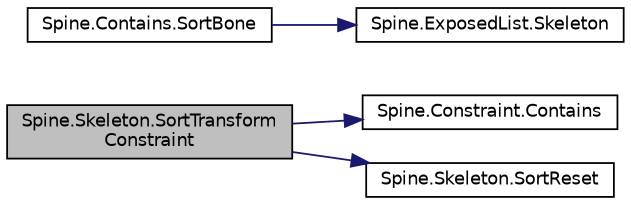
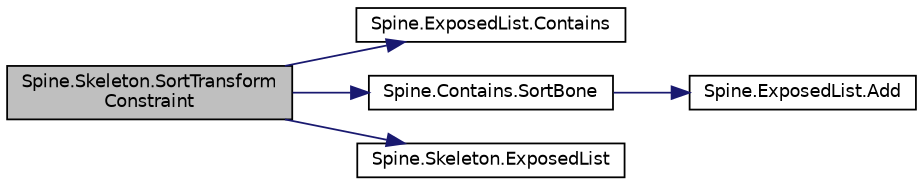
  digraph {
    rankdir=LR
    node [color=black fillcolor=white fontname=Helvetica fontsize=10 shape=record style=filled]
    edge [color=midnightblue fontname=Helvetica fontsize=10 labelfontname=Helvetica labelfontsize=10 style=solid]
    n1 [fillcolor=grey75 fontcolor=black height=0.2 label="Spine.Skeleton.SortTransform\lConstraint" width=0.4]
-   n2 [height=0.2 label="Spine.Constraint.Contains" width=0.4]
+   n2 [height=0.2 label="Spine.ExposedList.Contains" width=0.4]
    n3 [height=0.2 label="Spine.Contains.SortBone" width=0.4]
-   n4 [height=0.2 label="Spine.Skeleton.SortReset" width=0.4]
-   n5 [height=0.2 label="Spine.ExposedList.Skeleton" width=0.4]
+   n4 [height=0.2 label="Spine.Skeleton.ExposedList" width=0.4]
+   n5 [height=0.2 label="Spine.ExposedList.Add" width=0.4]
    n1 -> n2
+   n1 -> n3
    n1 -> n4
    n3 -> n5
  }
